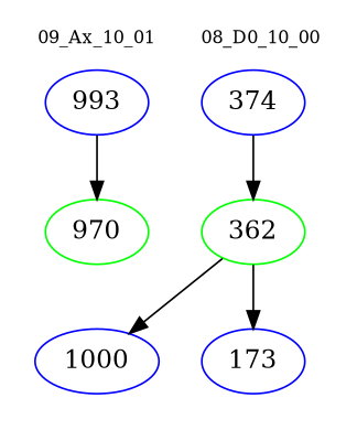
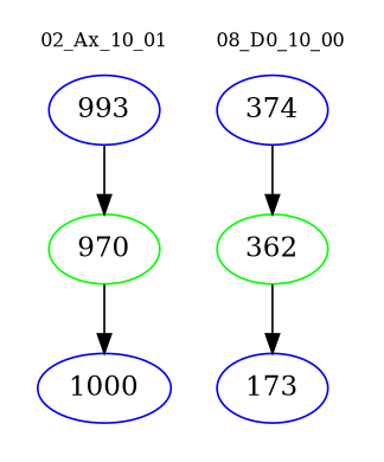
  digraph {
    node [color=blue]
    edge [color=black]
    n1 [label=993]
    n2 [color=green label=970]
    n3 [label=1000]
    n4 [label=374]
    n5 [color=green label=362]
    n6 [label=173]
    subgraph cluster_1 {
      color=white
      fontsize=10
-     label="09_Ax_10_01"
+     label="02_Ax_10_01"
      n1
      n2
      n3
    }
    subgraph cluster_2 {
      color=white
      fontsize=10
      label="08_D0_10_00"
      n4
      n5
      n6
    }
    n1 -> n2
-   n5 -> n3
+   n2 -> n3
    n4 -> n5
    n5 -> n6
  }
